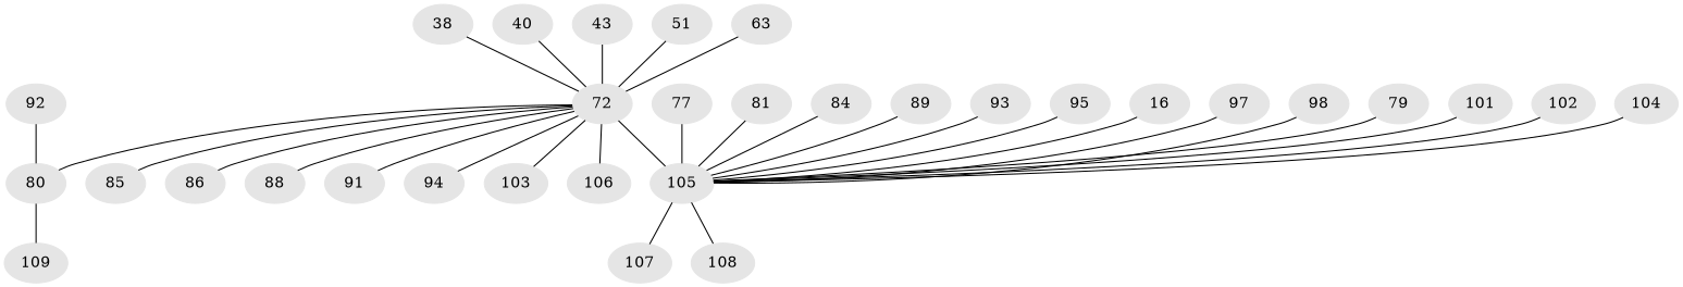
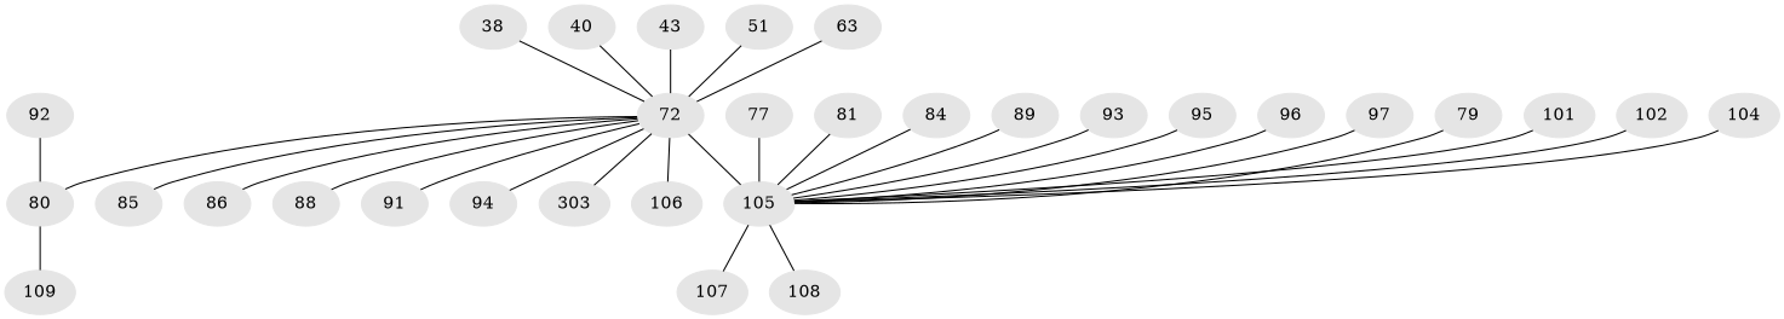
  graph {
    node [color=gray90 style=filled]
    72 [super="+41+1+2+5+6+14+18+33+35+37"]
    80
    85
    86
    88
    91 [super="+83"]
    94
-   103
+   103 [label=303]
    105 [super="+26+36+46+52+62+71+66+90+100+16+31+47+54+60+61+69+70+74+78"]
    106 [super="+73"]
    38
    40
    43
    51
    63
    109
    107
    108
    77 [super="+64"]
    81 [super="+30+79"]
    84
    89 [super="+75+82"]
    92
    93
    95
-   96 [label=16]
+   96
    97 [super="+39+87"]
-   98
    n29 [label=79]
    101
    102
    104
    72 -- 80
    72 -- 85
    72 -- 86
    72 -- 88
    72 -- 91
    72 -- 94
    72 -- 103
    72 -- 105 [weight=24]
    72 -- 106
    80 -- 109
    105 -- 107
    105 -- 108
    38 -- 72
    40 -- 72
    43 -- 72
    51 -- 72
    63 -- 72
    77 -- 105 [weight=2]
    81 -- 105
    84 -- 105
    89 -- 105 [weight=2]
    92 -- 80
    93 -- 105
    95 -- 105
    96 -- 105
    97 -- 105 [weight=4]
-   98 -- 105
    n29 -- 105
    101 -- 105
    102 -- 105
    104 -- 105
  }
